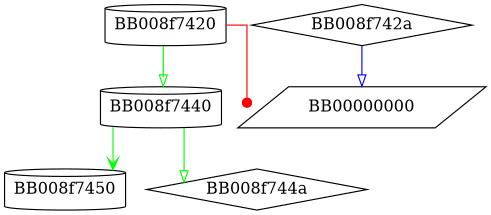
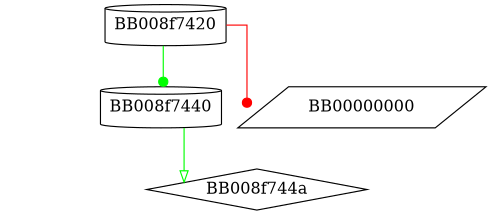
  digraph {
    splines=ortho
    node [shape=cylinder]
    edge [arrowhead=dot color=green]
    BB008f7420
    BB008f7440
    BB00000000 [shape=parallelogram]
-   BB008f7450
    BB008f744a [shape=diamond]
-   BB008f742a [shape=diamond]
-   BB008f7420 -> BB008f7440 [arrowhead=onormal]
+   BB008f7420 -> BB008f7440
    BB008f7420 -> BB00000000 [color=red]
-   BB008f7440 -> BB008f7450 [arrowhead=vee]
    BB008f7440 -> BB008f744a [arrowhead=onormal]
-   BB008f742a -> BB00000000 [arrowhead=onormal color=blue]
  }
